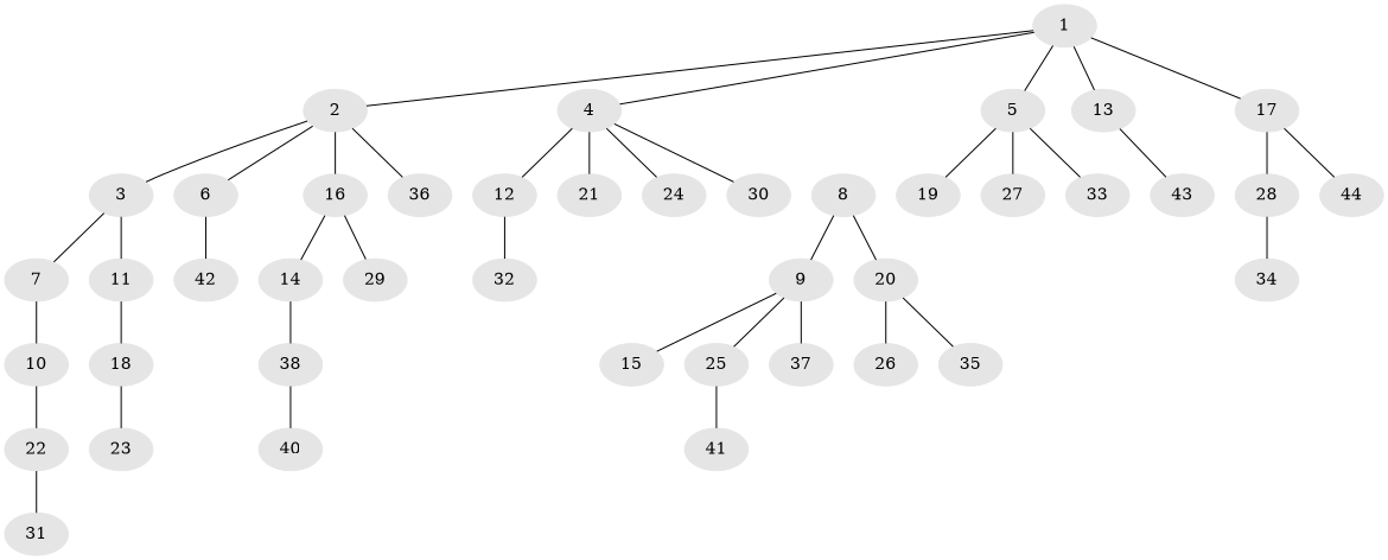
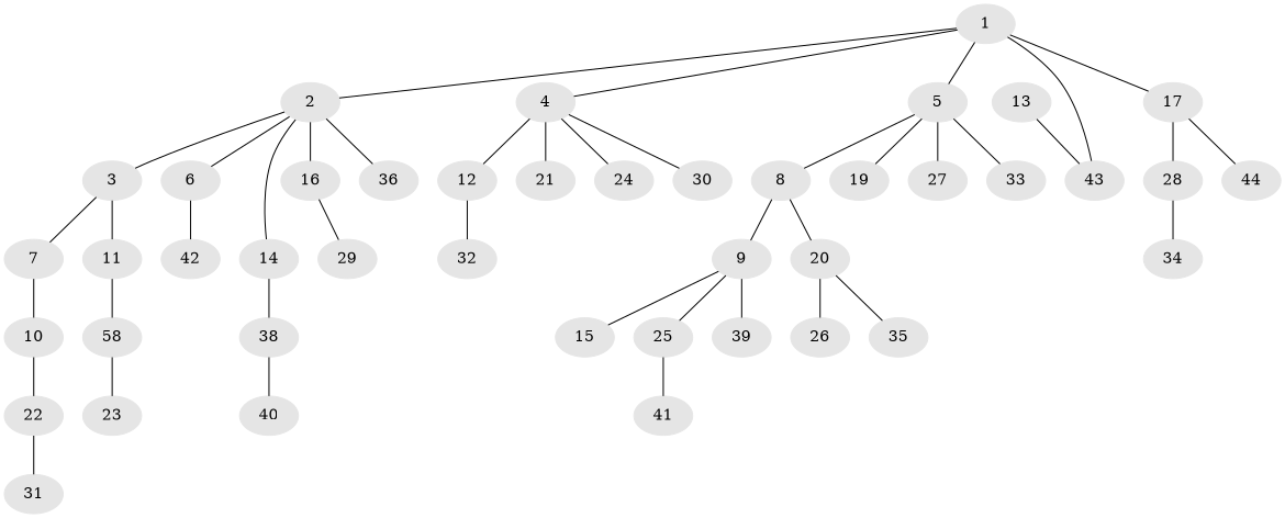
  graph {
    node [color=gray90 style=filled]
    edge [weight=1.0]
    1
    2
    4
    5
    13
    17
    3
    6
    14
    16
    36
    12
    21
    24
    30
    8
    19
    27
    33
    43
    28
    44
    7
    11
    42
    38
    29
    10
-   18
+   18 [label=58]
    32
    9
    20
    22
    15
    25
-   39 [label=37]
+   39
    26
    35
    41
    31
    23
    40
    34
    1 -- 2
    1 -- 4
    1 -- 5
-   1 -- 13
+   1 -- 43
    1 -- 17
    2 -- 3
    2 -- 6
-   16 -- 14
+   2 -- 14
    2 -- 16
    2 -- 36 [weight=2.0]
    4 -- 12 [weight=3.0]
    4 -- 21
    4 -- 24
    4 -- 30
+   5 -- 8
    5 -- 19
    5 -- 27
    5 -- 33
    13 -- 43
    17 -- 28
    17 -- 44
    3 -- 7
    3 -- 11 [weight=2.0]
    6 -- 42
    14 -- 38
    16 -- 29
    12 -- 32
    8 -- 9
    8 -- 20
    28 -- 34
    7 -- 10
    11 -- 18
    38 -- 40 [weight=2.0]
    10 -- 22
    18 -- 23
    9 -- 15
    9 -- 25
    9 -- 39 [weight=3.0]
    20 -- 26
    20 -- 35
    22 -- 31
    25 -- 41
  }
